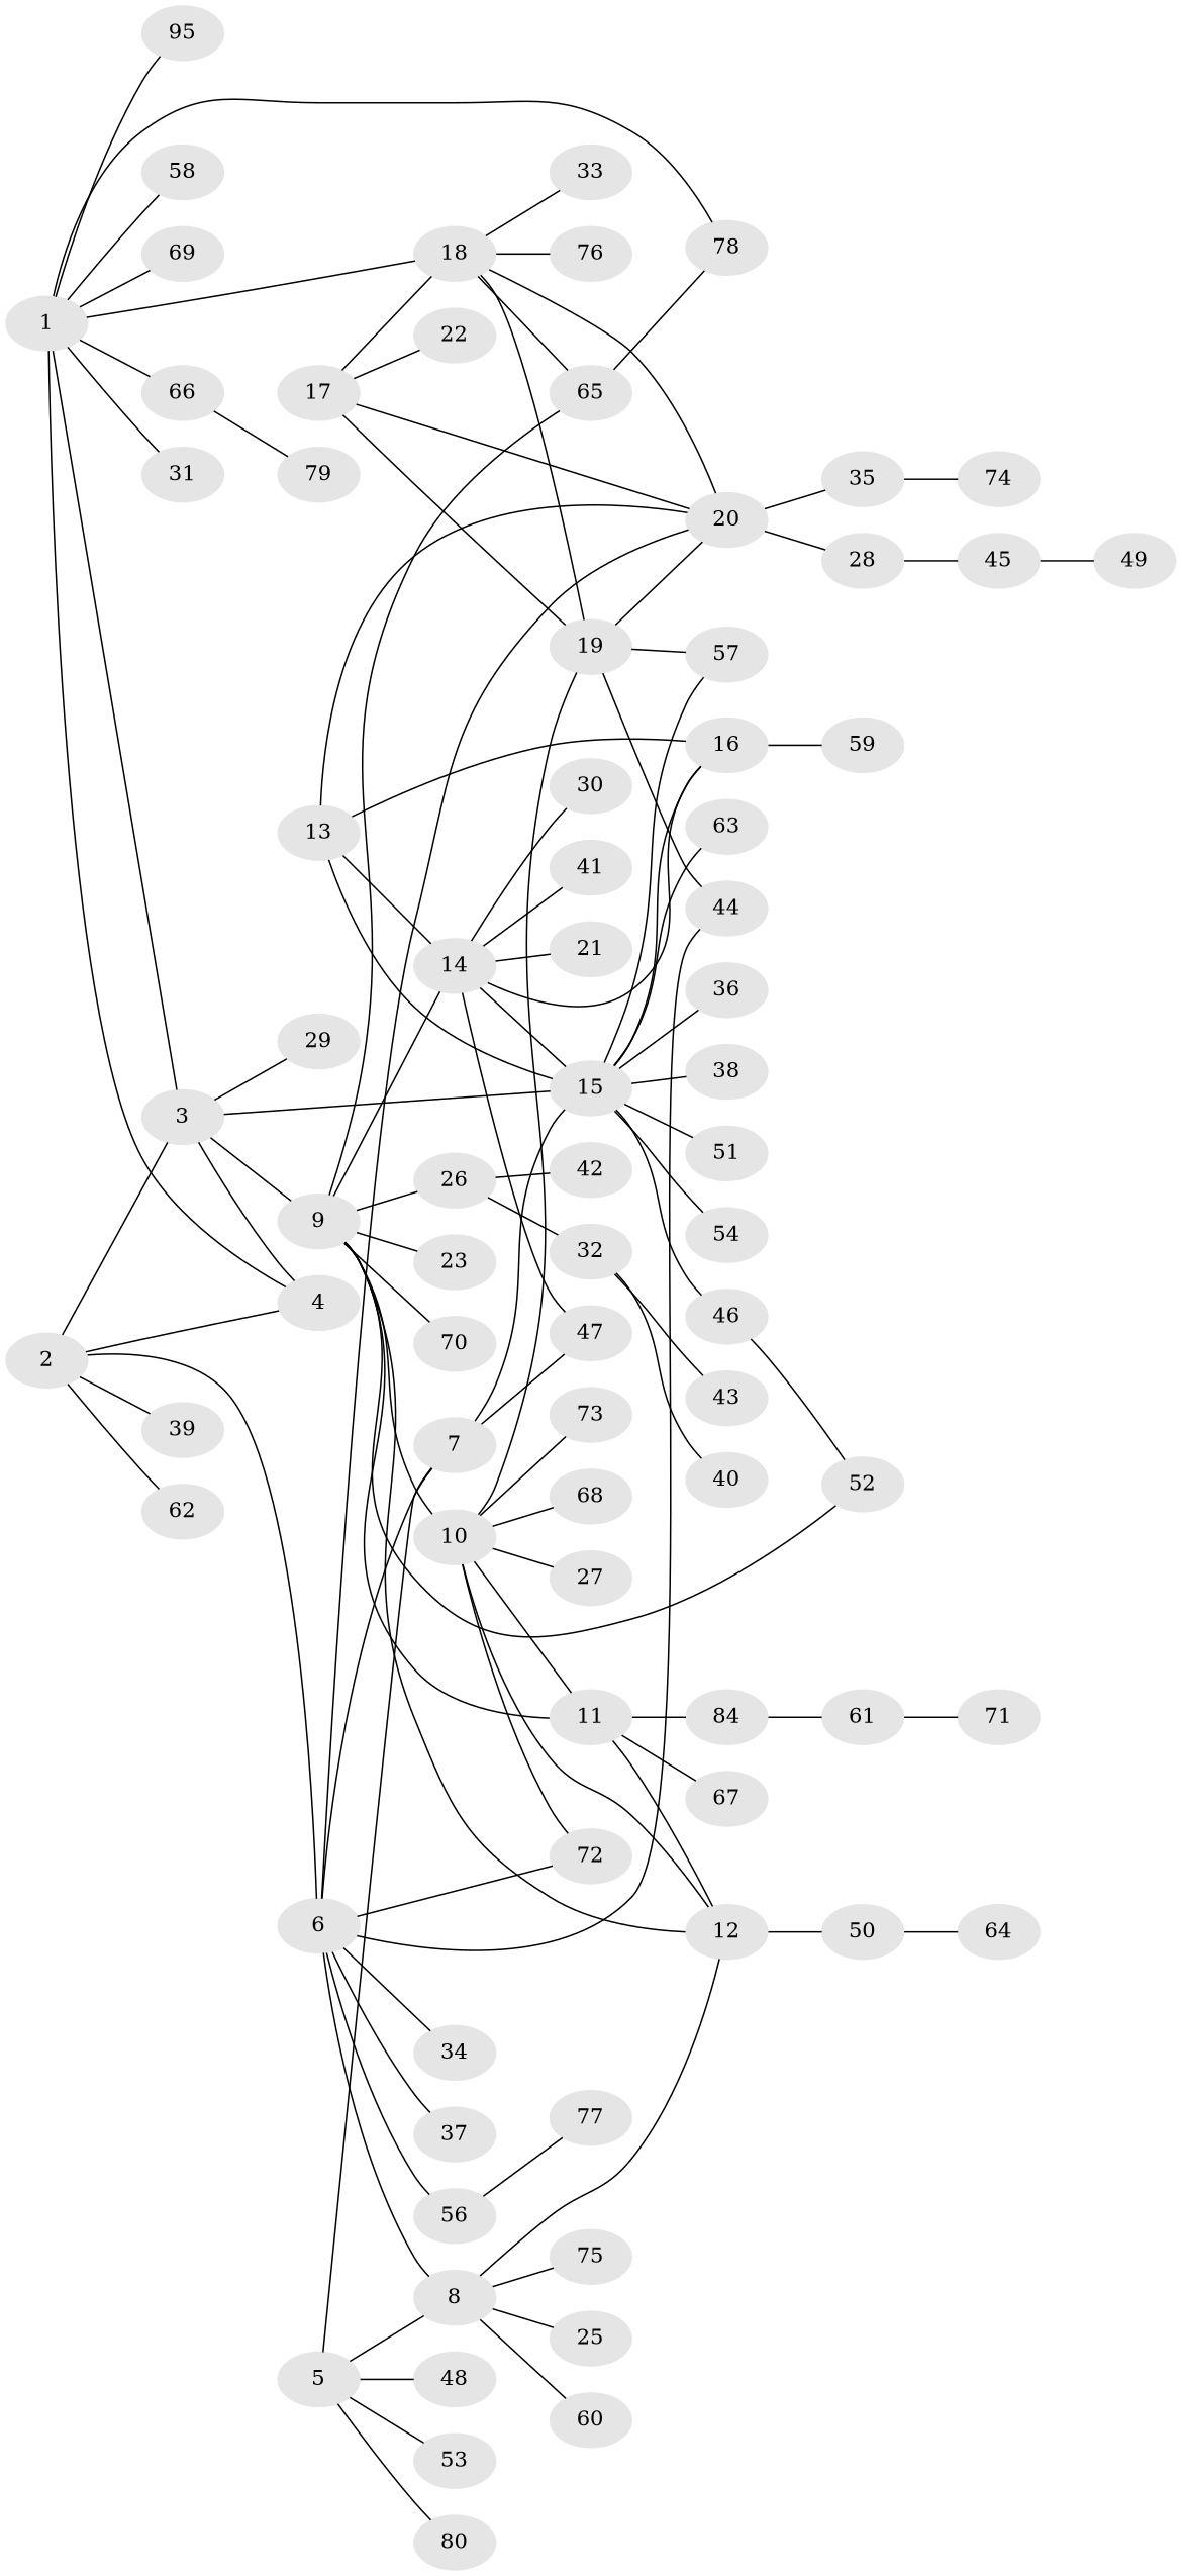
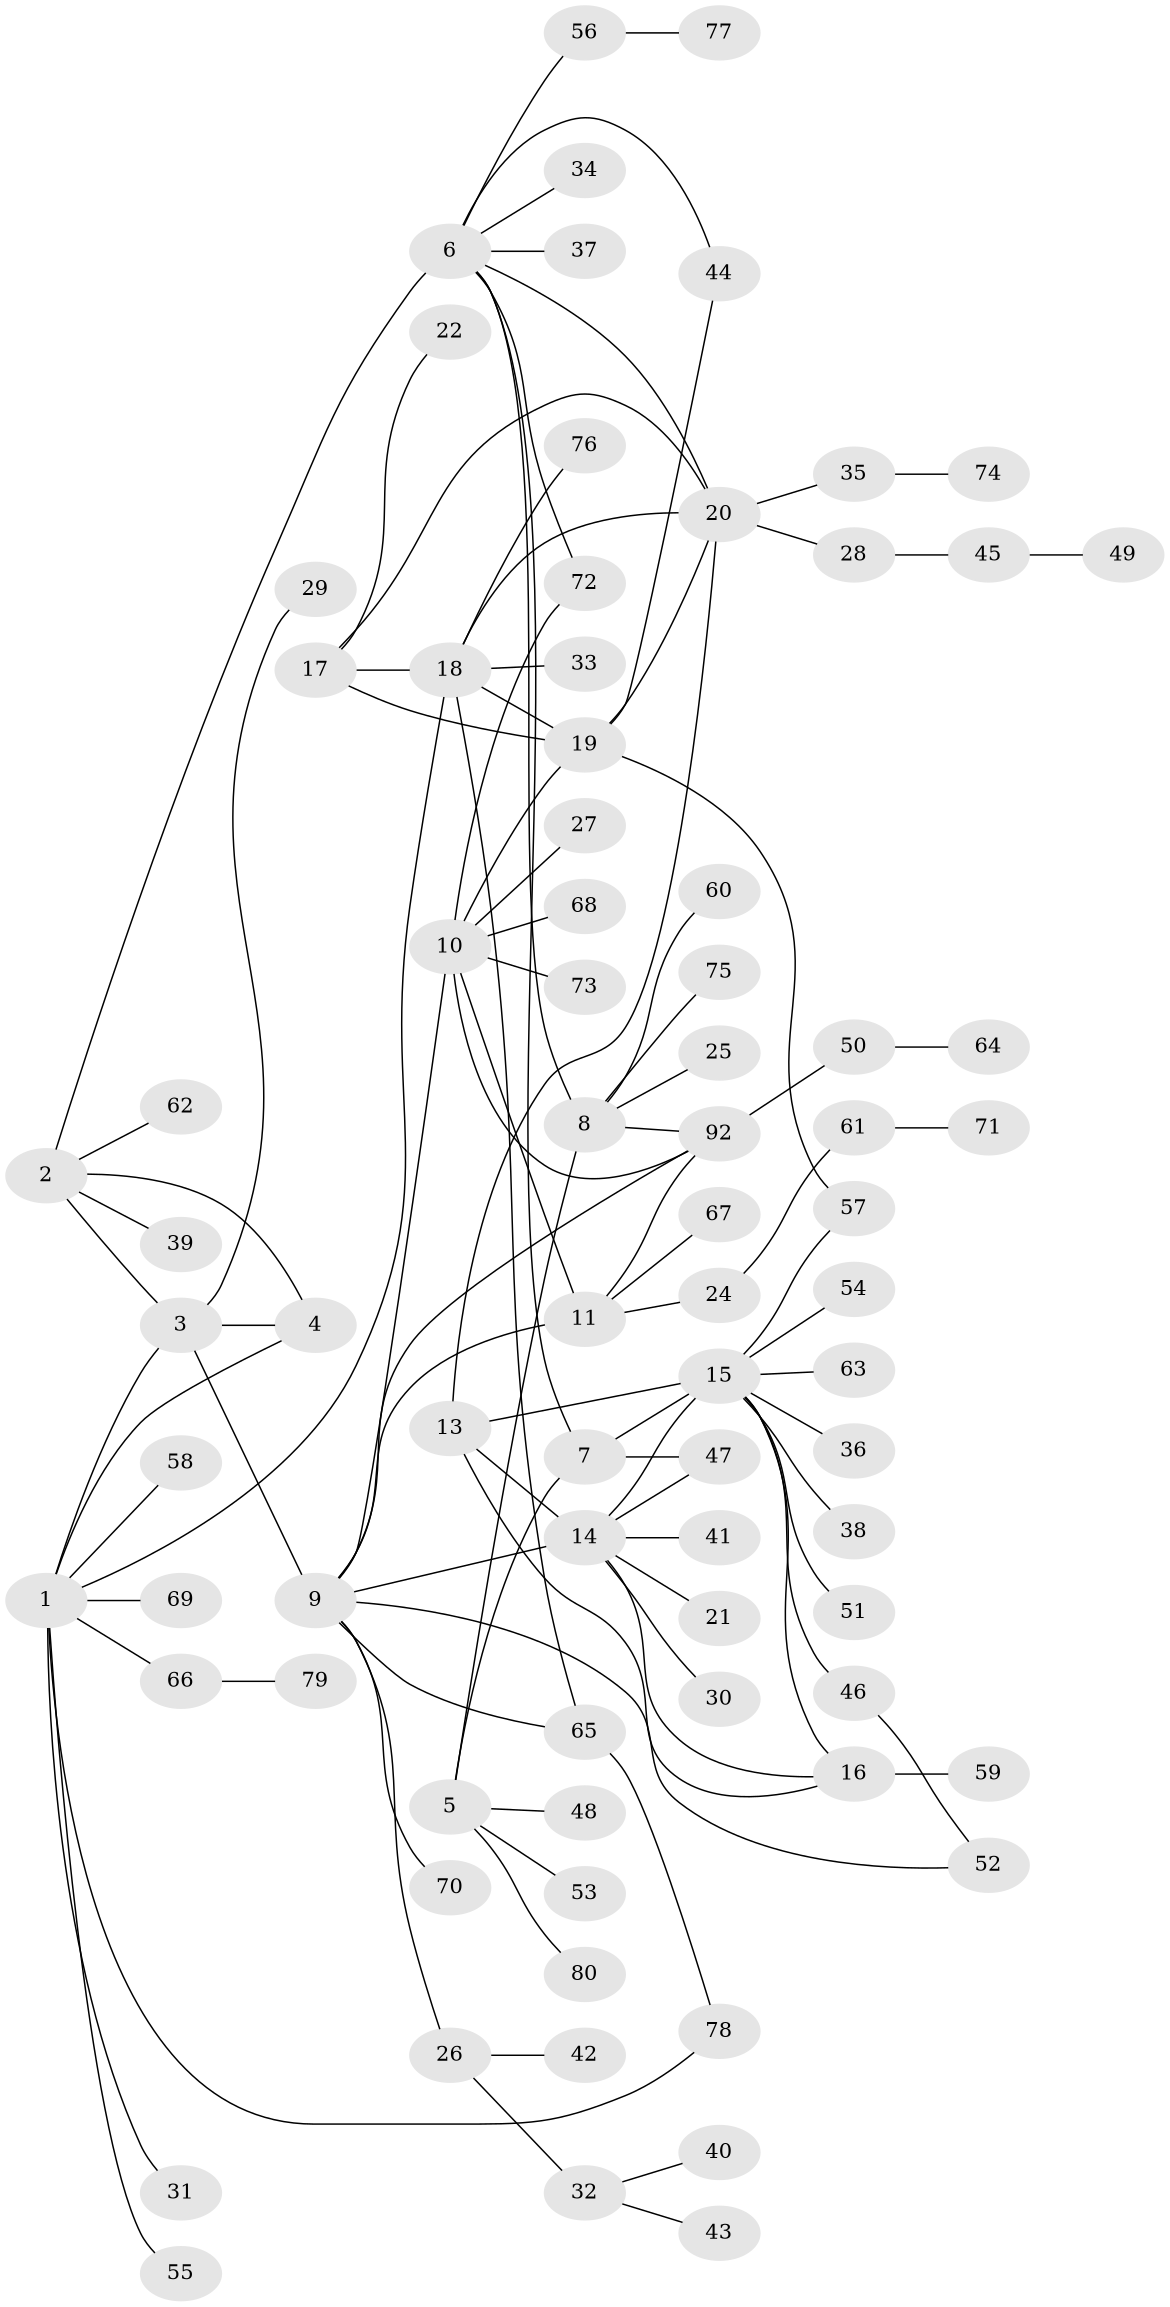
  graph {
    rankdir=LR
    node [color=gray90 style=filled]
    1
    3
    4
    18
    31
-   55 [label=95]
+   55
    58
    66
    69
    78
    2
    6
    39
    62
    9
    15
    29
    20
    65
    19
    33
    76
    79
    7
    8
    34
    37
    44
    56
    72
-   12
+   12 [label=92]
    10
    11
    14
-   23
    26
    52
    70
    16
    36
    38
    46
    51
    54
    57
    63
    5
    48
    53
    80
    47
    25
    60
    75
    28
    35
    77
    50
    27
    68
    73
-   24 [label=84]
+   24
    67
    21
    30
    41
    32
    42
    61
    64
    13
    59
    17
    22
    45
    74
    71
    40
    43
    49
    1 -- 3
    1 -- 4
    1 -- 18
    1 -- 31
    1 -- 55
    1 -- 58
    1 -- 66
    1 -- 69
    1 -- 78
    3 -- 4
    3 -- 9
-   3 -- 15
    3 -- 29
    18 -- 20
    18 -- 65
    18 -- 19
    18 -- 33
    18 -- 76
    66 -- 79
    2 -- 3
    2 -- 4
    2 -- 6
    2 -- 39
    2 -- 62
    6 -- 20
    6 -- 7
    6 -- 8
    6 -- 34
    6 -- 37
    6 -- 44
    6 -- 56
    6 -- 72
    9 -- 65
    9 -- 12
    9 -- 10
    9 -- 11
    9 -- 14
-   9 -- 23
    9 -- 26
    9 -- 52
    9 -- 70
    15 -- 16
    15 -- 36
    15 -- 38
    15 -- 46
    15 -- 51
    15 -- 54
    15 -- 57
    15 -- 63
    20 -- 28
    20 -- 35
    65 -- 78
    19 -- 20
    19 -- 44
    19 -- 57
    7 -- 15
    7 -- 47
    8 -- 12
    8 -- 25
    8 -- 60
    8 -- 75
    56 -- 77
    12 -- 50
    10 -- 19
    10 -- 72
    10 -- 12
    10 -- 11
    10 -- 27
    10 -- 68
    10 -- 73
    11 -- 12
    11 -- 24
    11 -- 67
    14 -- 15
    14 -- 16
    14 -- 47
    14 -- 21
    14 -- 30
    14 -- 41
    26 -- 32
    26 -- 42
    16 -- 59
    46 -- 52
    5 -- 7
    5 -- 8
    5 -- 48
    5 -- 53
    5 -- 80
    28 -- 45
    35 -- 74
    50 -- 64
    24 -- 61
    32 -- 40
    32 -- 43
    61 -- 71
    13 -- 15
    13 -- 20
    13 -- 14
    13 -- 16
    17 -- 18
    17 -- 20
    17 -- 19
    17 -- 22
    45 -- 49
  }
